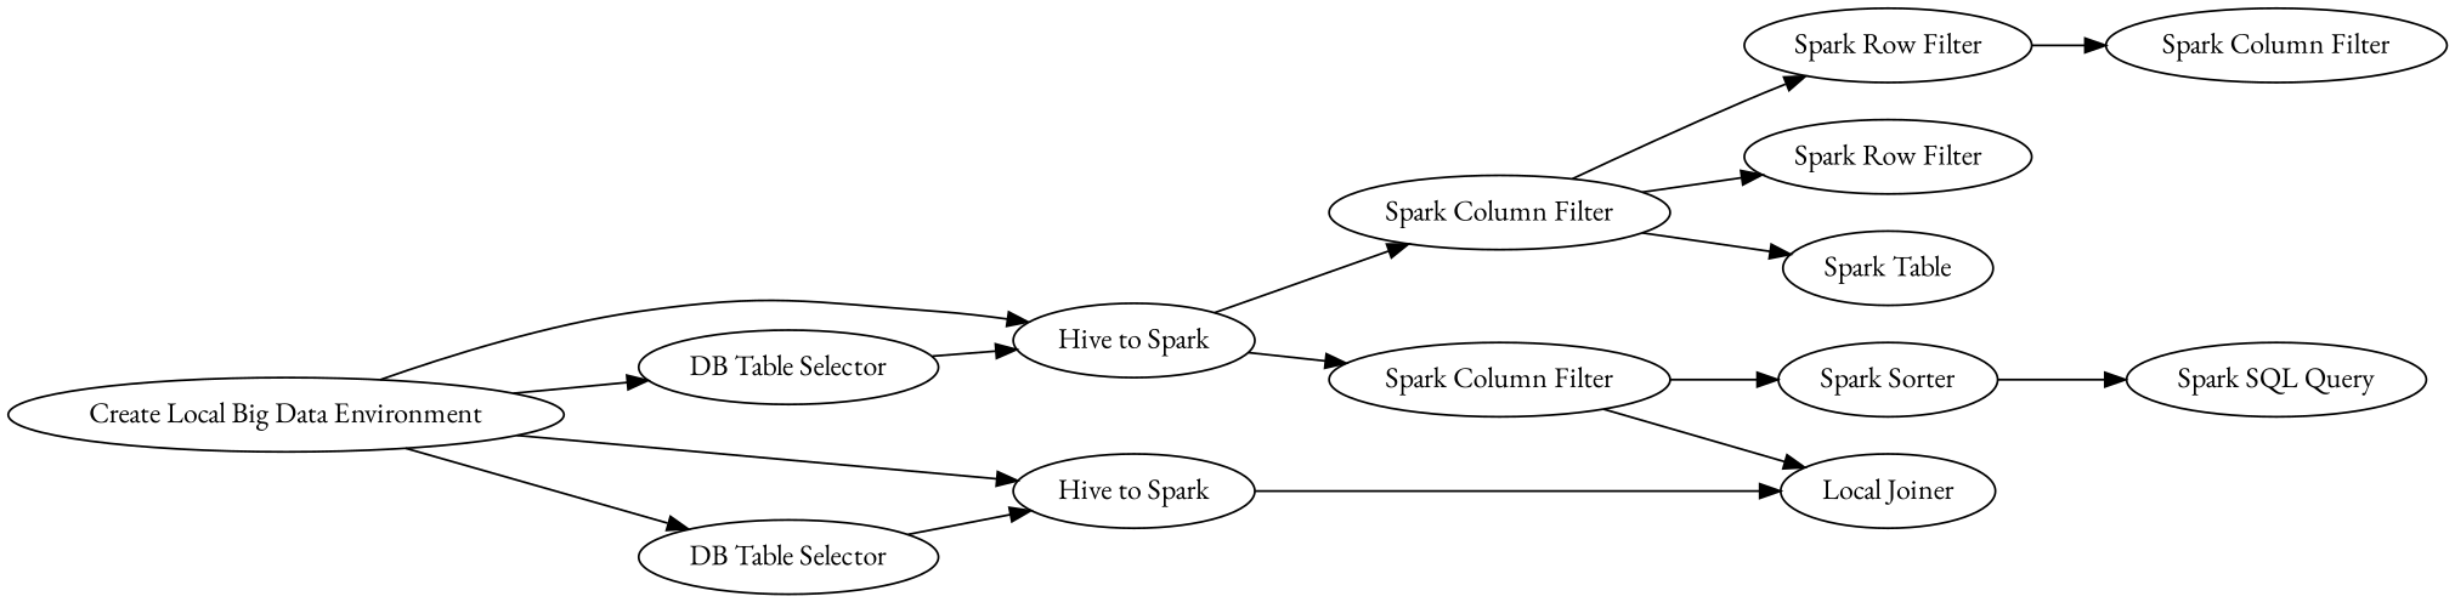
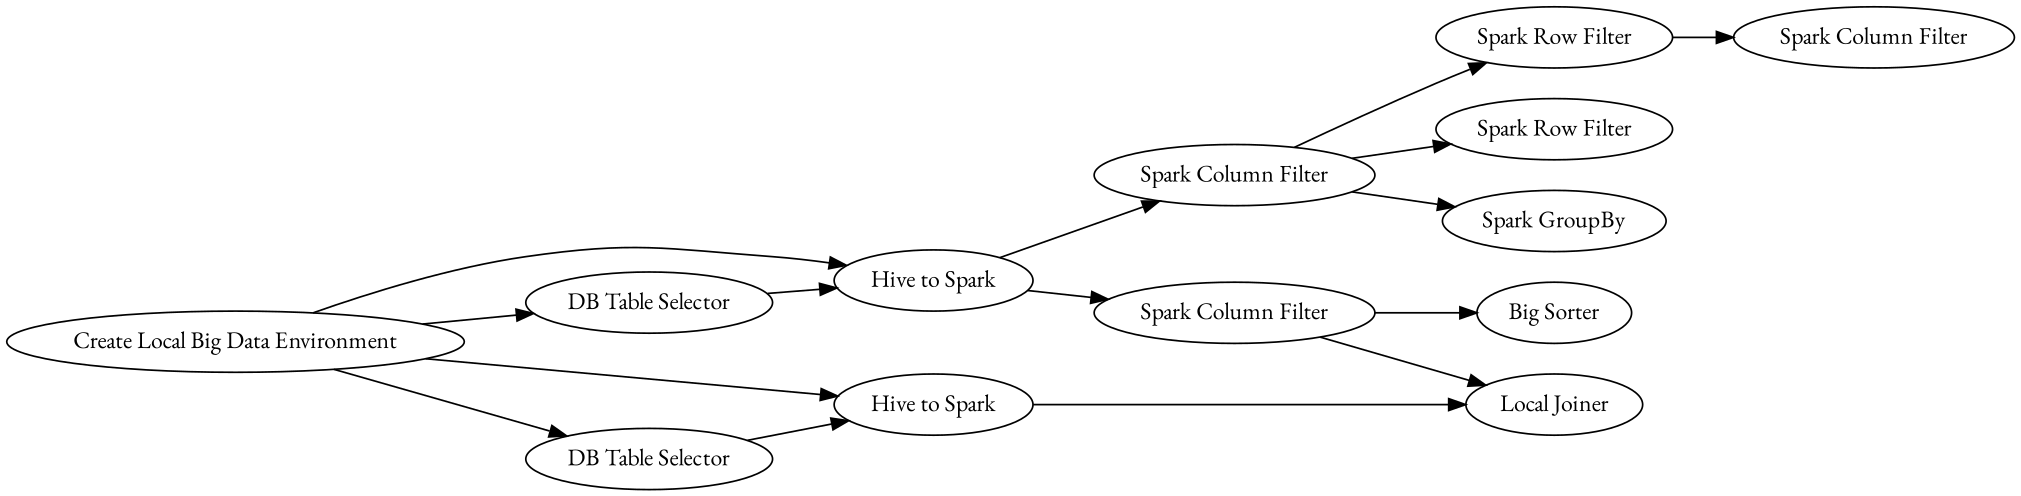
  digraph {
    fontname="EB Garamond"
    rankdir=LR
    node [fontname="EB Garamond"]
    edge [fontname="EB Garamond"]
    n1 [label="Hive to Spark"]
    n2 [label="Spark Column Filter"]
    n3 [label="Spark Column Filter"]
    n4 [label="Spark Row Filter"]
    n5 [label="Spark Row Filter"]
-   n6 [label="Spark Table"]
+   n6 [label="Spark GroupBy"]
    n7 [label="Local Joiner"]
-   n8 [label="Spark Sorter"]
+   n8 [label="Big Sorter"]
    n9 [label="Spark Column Filter"]
    n10 [label="Hive to Spark"]
    n11 [label="Create Local Big Data Environment"]
    n12 [label="DB Table Selector"]
    n13 [label="DB Table Selector"]
-   n14 [label="Spark SQL Query"]
    n1 -> n2
    n1 -> n3
    n2 -> n4
    n2 -> n5
    n2 -> n6
    n3 -> n7
    n3 -> n8
    n4 -> n9
-   n8 -> n14
    n10 -> n7
    n11 -> n1
    n11 -> n10
    n11 -> n12
    n11 -> n13
    n12 -> n1
    n13 -> n10
  }
